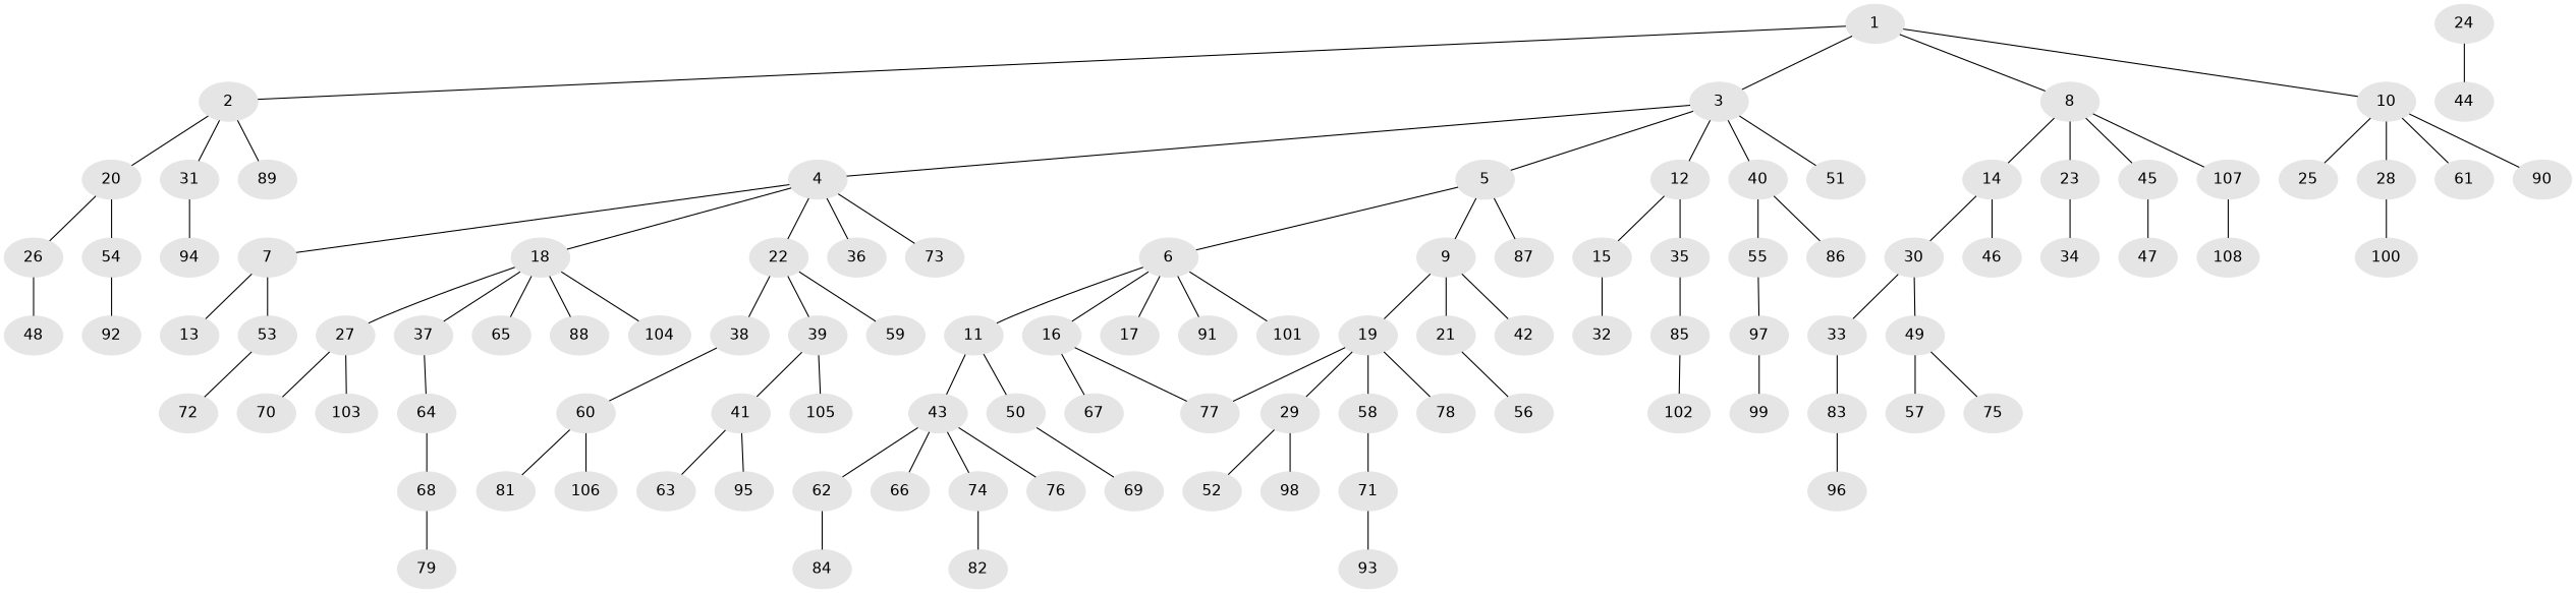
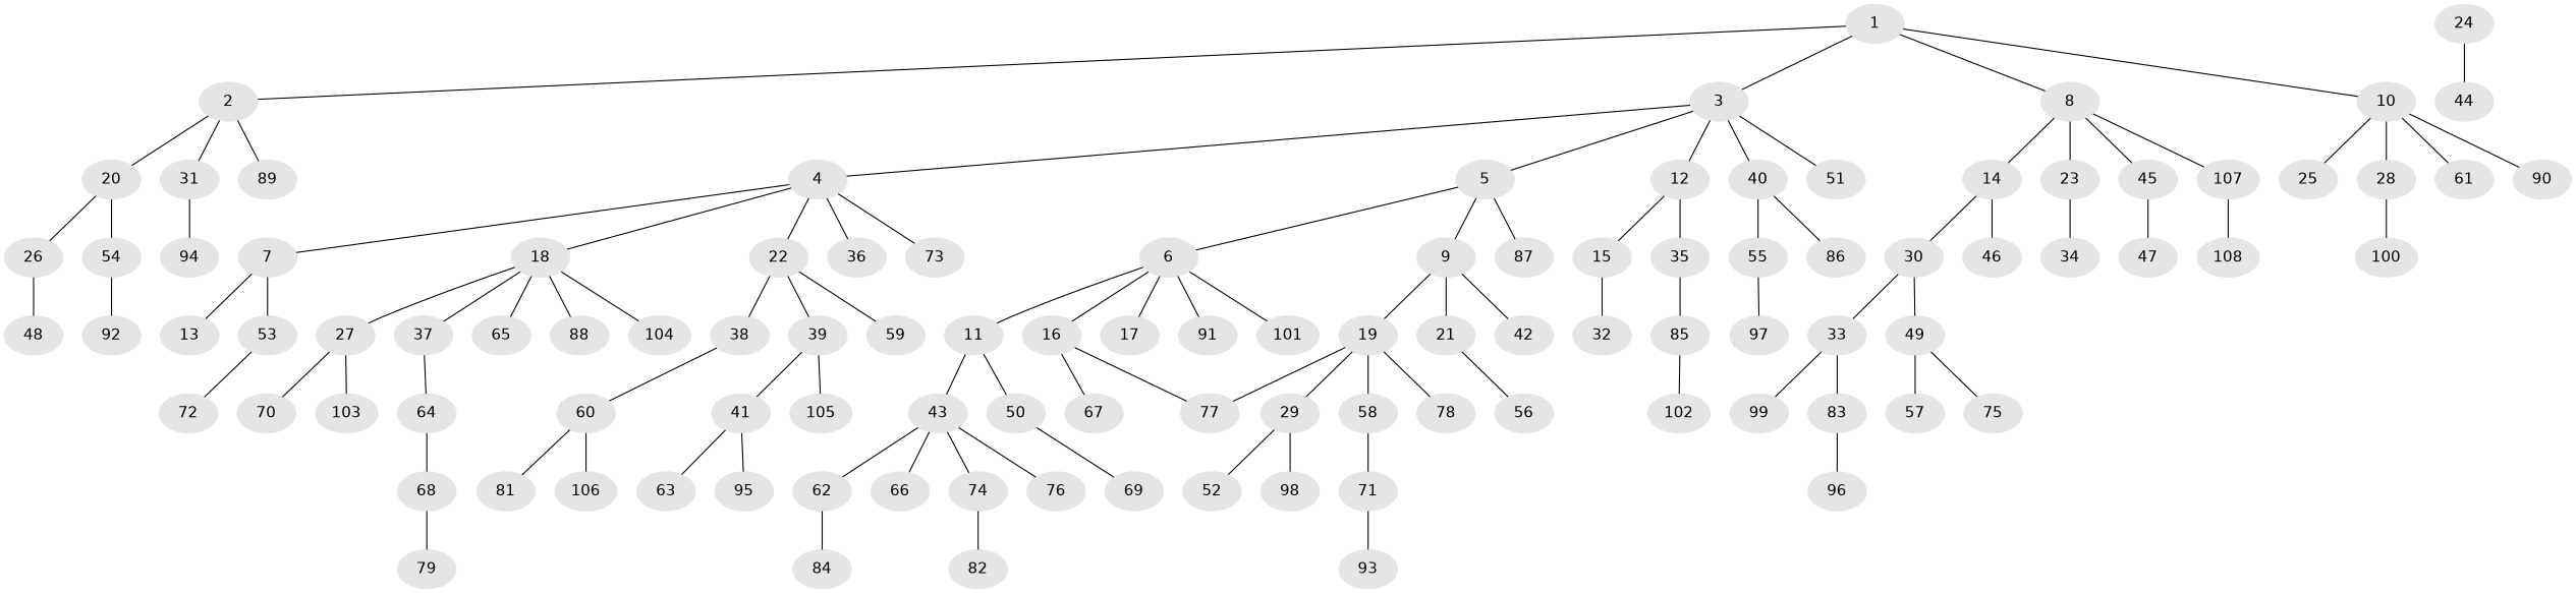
  graph {
    fontname="DejaVu Sans"
    node [color=gray90 fontname="DejaVu Sans" style=filled]
    edge [fontname="DejaVu Sans"]
    1
    2
    3
    8
    10
    20
    31
    89
    4
    5
    12
    40
    51
    14
    23
    45
    107
    25
    28
    61
    90
    26
    54
    94
    7
    18
    22
    36
    73
    6
    9
    87
    15
    35
    55
    86
    13
    53
    27
    37
    65
    88
    104
    38
    39
    59
    11
    16
    17
    91
    101
    19
    21
    42
    43
    50
    67
    77
    72
    30
    46
    34
    47
    108
    29
    58
    78
    56
    100
    62
    66
    74
    76
    69
    32
    85
    33
    49
    70
    103
    64
    24
    44
    52
    98
    71
    48
    92
    60
    41
    105
    83
    57
    75
    96
    102
    68
    81
    106
    63
    95
    97
    84
    82
    99
    93
    79
    1 -- 2
    1 -- 3
    1 -- 8
    1 -- 10
    2 -- 20
    2 -- 31
    2 -- 89
    3 -- 4
    3 -- 5
    3 -- 12
    3 -- 40
    3 -- 51
    8 -- 14
    8 -- 23
    8 -- 45
    8 -- 107
    10 -- 25
    10 -- 28
    10 -- 61
    10 -- 90
    20 -- 26
    20 -- 54
    31 -- 94
    4 -- 7
    4 -- 18
    4 -- 22
    4 -- 36
    4 -- 73
    5 -- 6
    5 -- 9
    5 -- 87
    12 -- 15
    12 -- 35
    40 -- 55
    40 -- 86
    14 -- 30
    14 -- 46
    23 -- 34
    45 -- 47
    107 -- 108
    28 -- 100
    26 -- 48
    54 -- 92
    7 -- 13
    7 -- 53
    18 -- 27
    18 -- 37
    18 -- 65
    18 -- 88
    18 -- 104
    22 -- 38
    22 -- 39
    22 -- 59
    6 -- 11
    6 -- 16
    6 -- 17
    6 -- 91
    6 -- 101
    9 -- 19
    9 -- 21
    9 -- 42
    15 -- 32
    35 -- 85
    55 -- 97
    53 -- 72
    27 -- 70
    27 -- 103
    37 -- 64
    38 -- 60
    39 -- 41
    39 -- 105
    11 -- 43
    11 -- 50
    16 -- 67
    16 -- 77
    19 -- 77
    19 -- 29
    19 -- 58
    19 -- 78
    21 -- 56
    43 -- 62
    43 -- 66
    43 -- 74
    43 -- 76
    50 -- 69
    30 -- 33
    30 -- 49
    29 -- 52
    29 -- 98
    58 -- 71
    62 -- 84
    74 -- 82
    85 -- 102
    33 -- 83
    49 -- 57
    49 -- 75
    64 -- 68
    24 -- 44
    71 -- 93
    60 -- 81
    60 -- 106
    41 -- 63
    41 -- 95
    83 -- 96
    68 -- 79
-   97 -- 99
+   33 -- 99
  }
